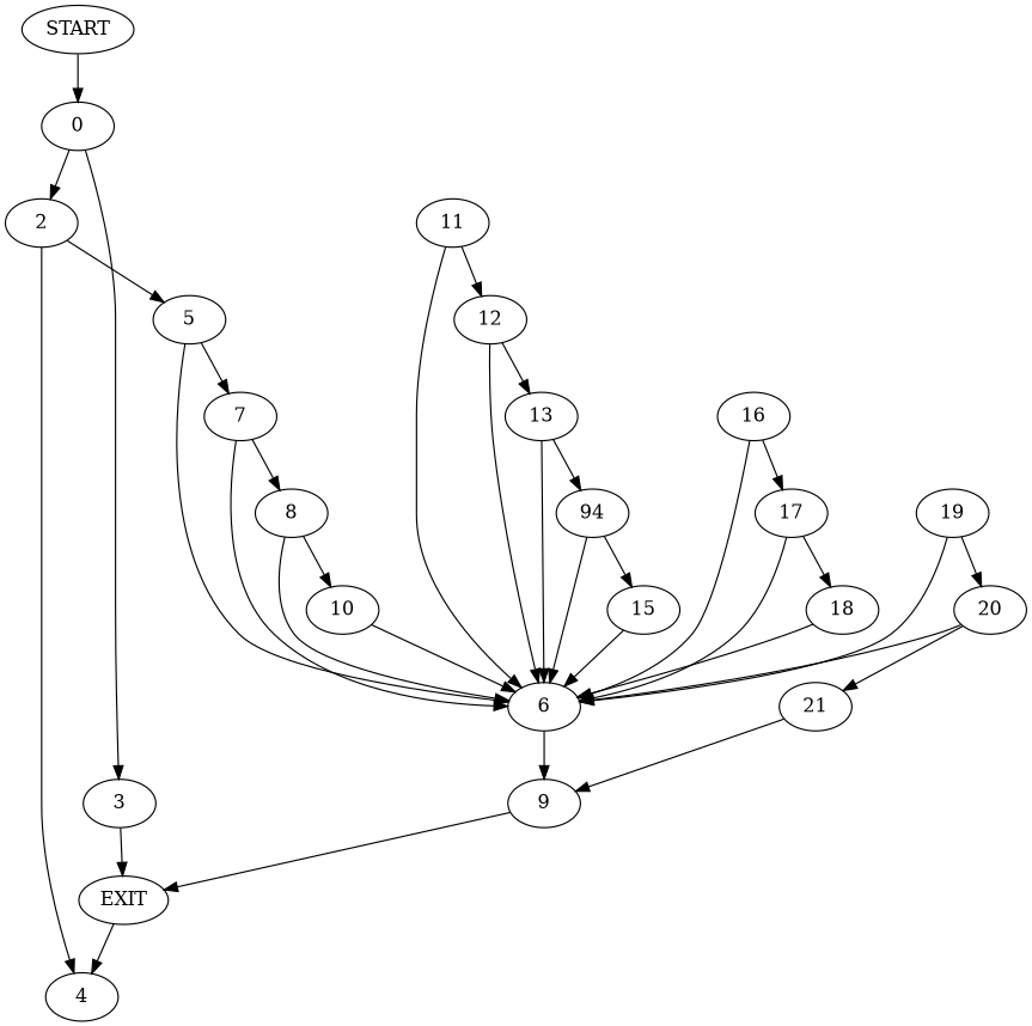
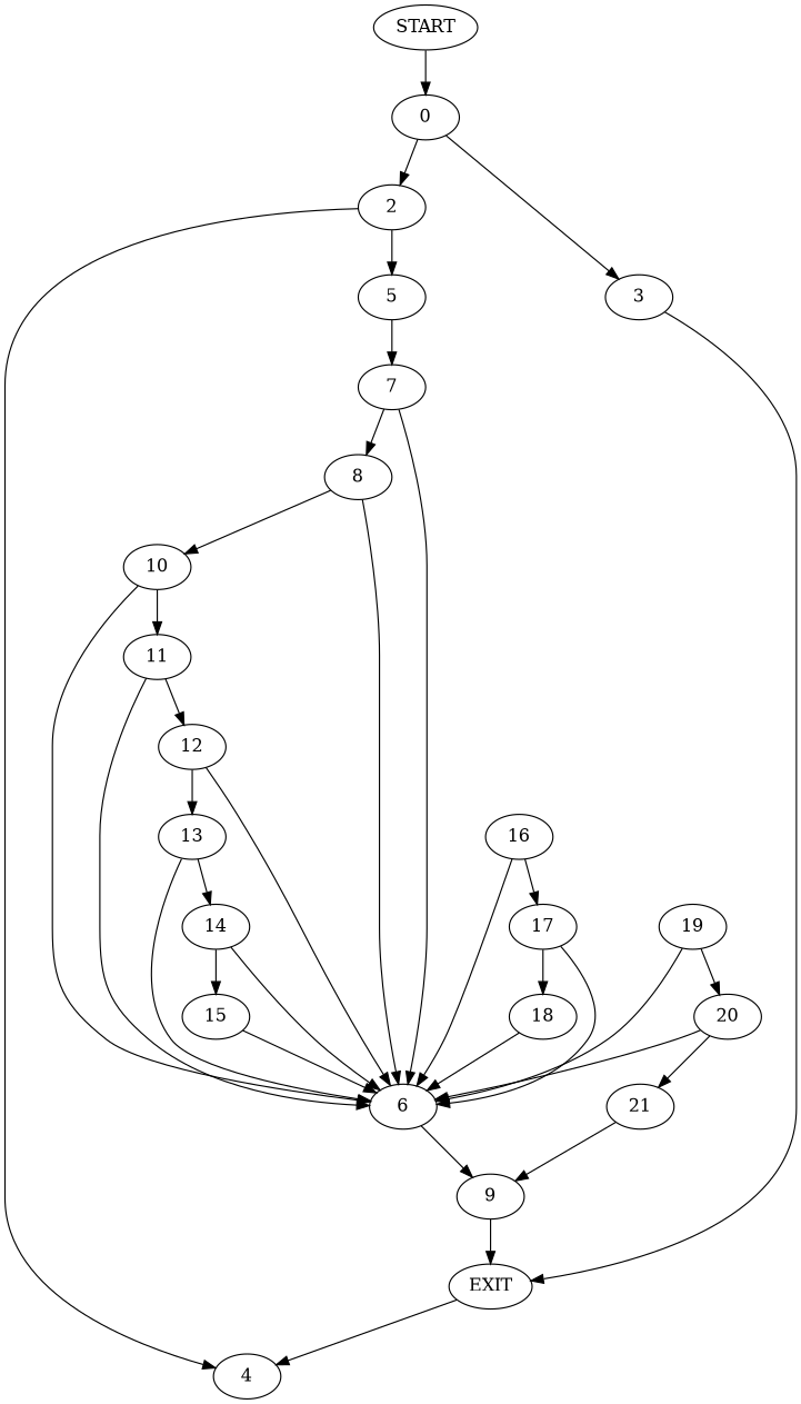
  digraph {
    n1 [label=START]
    n2 [label=0]
    2
    3
    n5 [label=EXIT]
    4
    5
    6
    7
    9
    8
    10
    11
    12
    13
-   14 [label=94]
+   14
    15
    16
    17
    18
    19
    20
    21
    n1 -> n2
    n2 -> 2
    n2 -> 3
    2 -> 4
    2 -> 5
    3 -> n5
    n5 -> 4
-   5 -> 6
    5 -> 7
    6 -> 9
    7 -> 6
    7 -> 8
    9 -> n5
    8 -> 6
    8 -> 10
    10 -> 6
+   10 -> 11
    11 -> 6
    11 -> 12
    12 -> 6
    12 -> 13
    13 -> 6
    13 -> 14
    14 -> 6
    14 -> 15
    15 -> 6
    16 -> 6
    16 -> 17
    17 -> 6
    17 -> 18
    18 -> 6
    19 -> 6
    19 -> 20
    20 -> 6
    20 -> 21
    21 -> 9
  }
